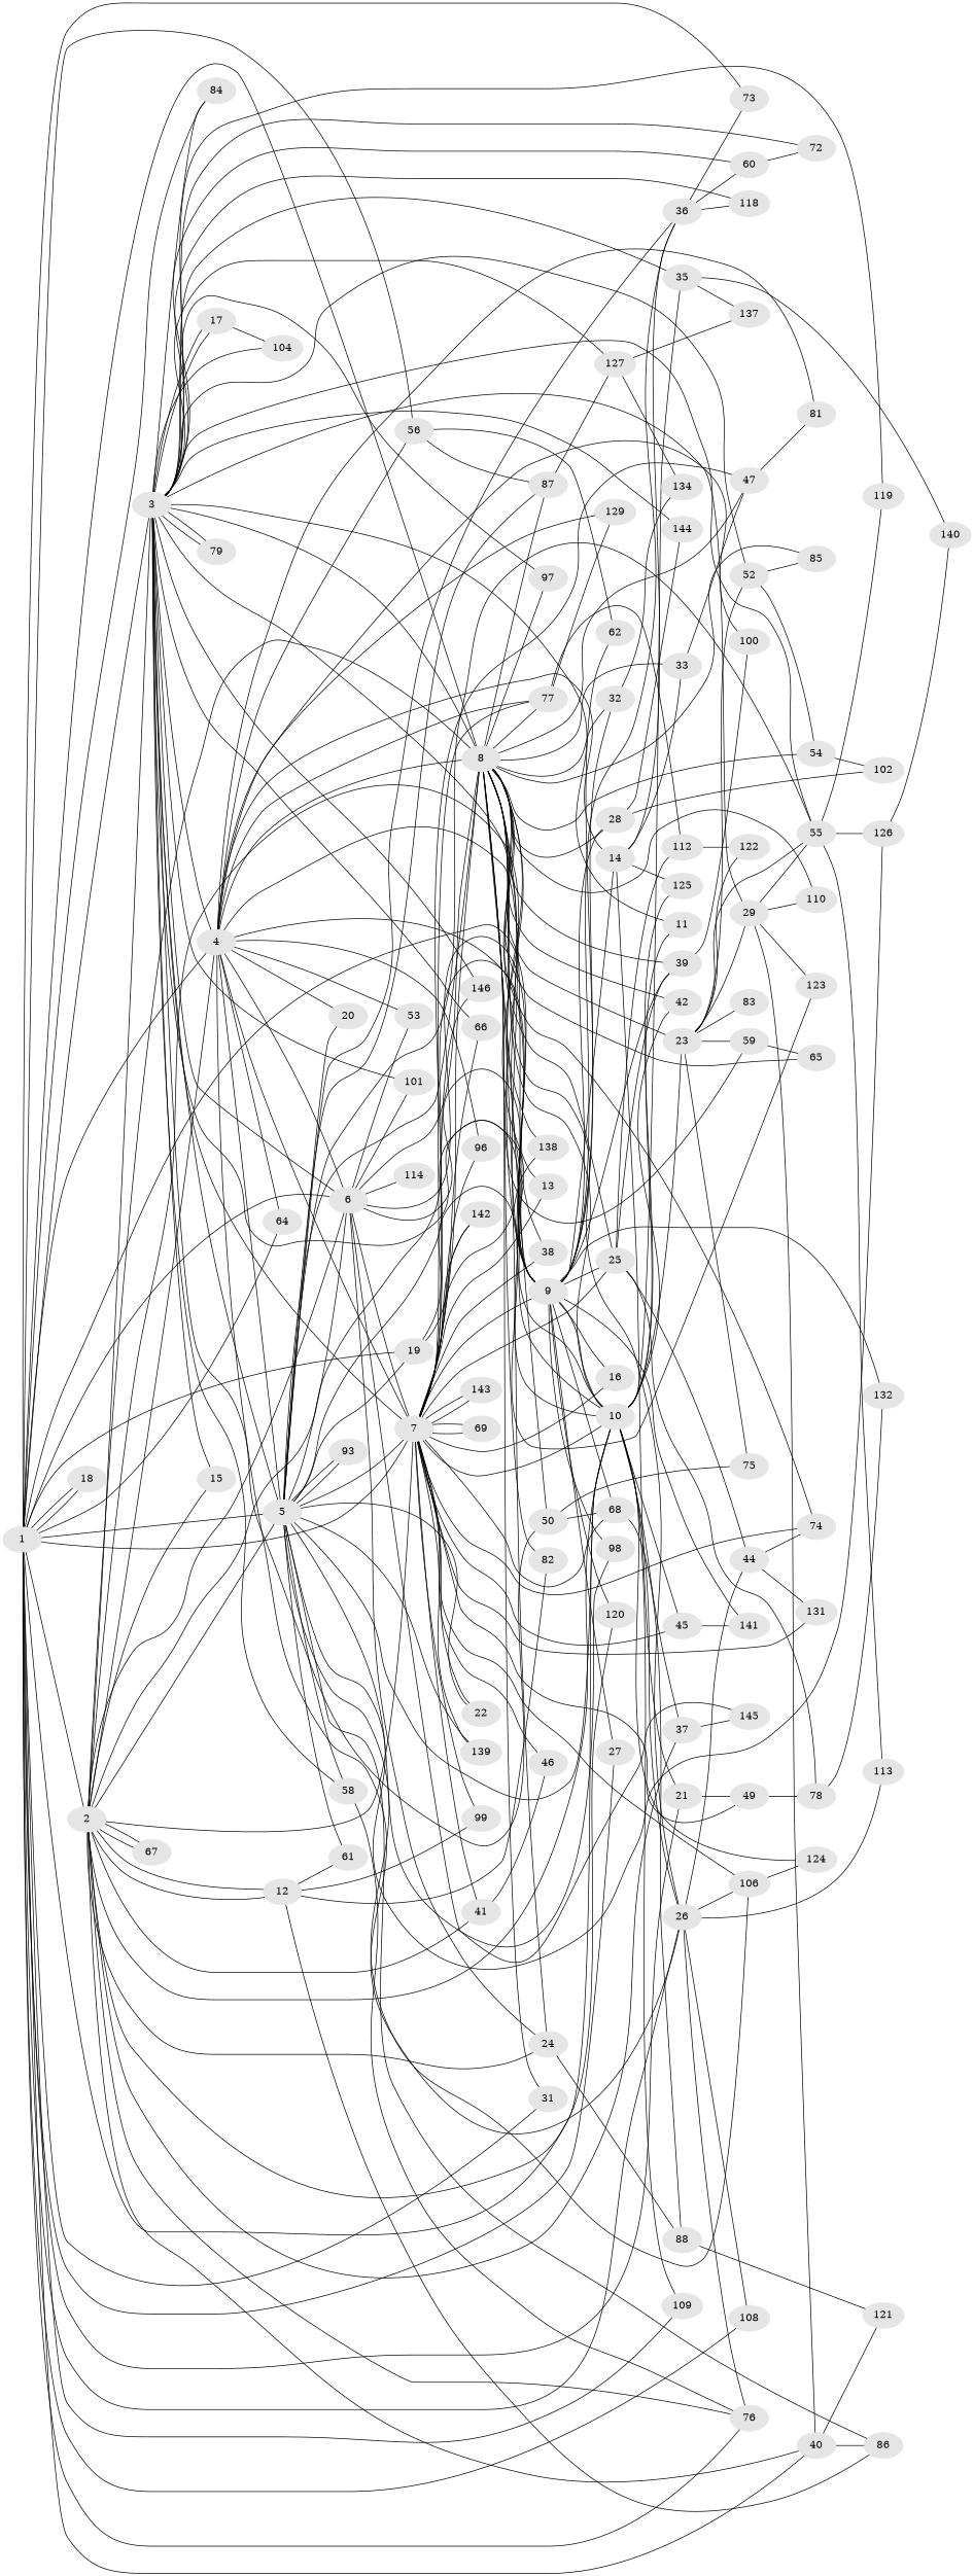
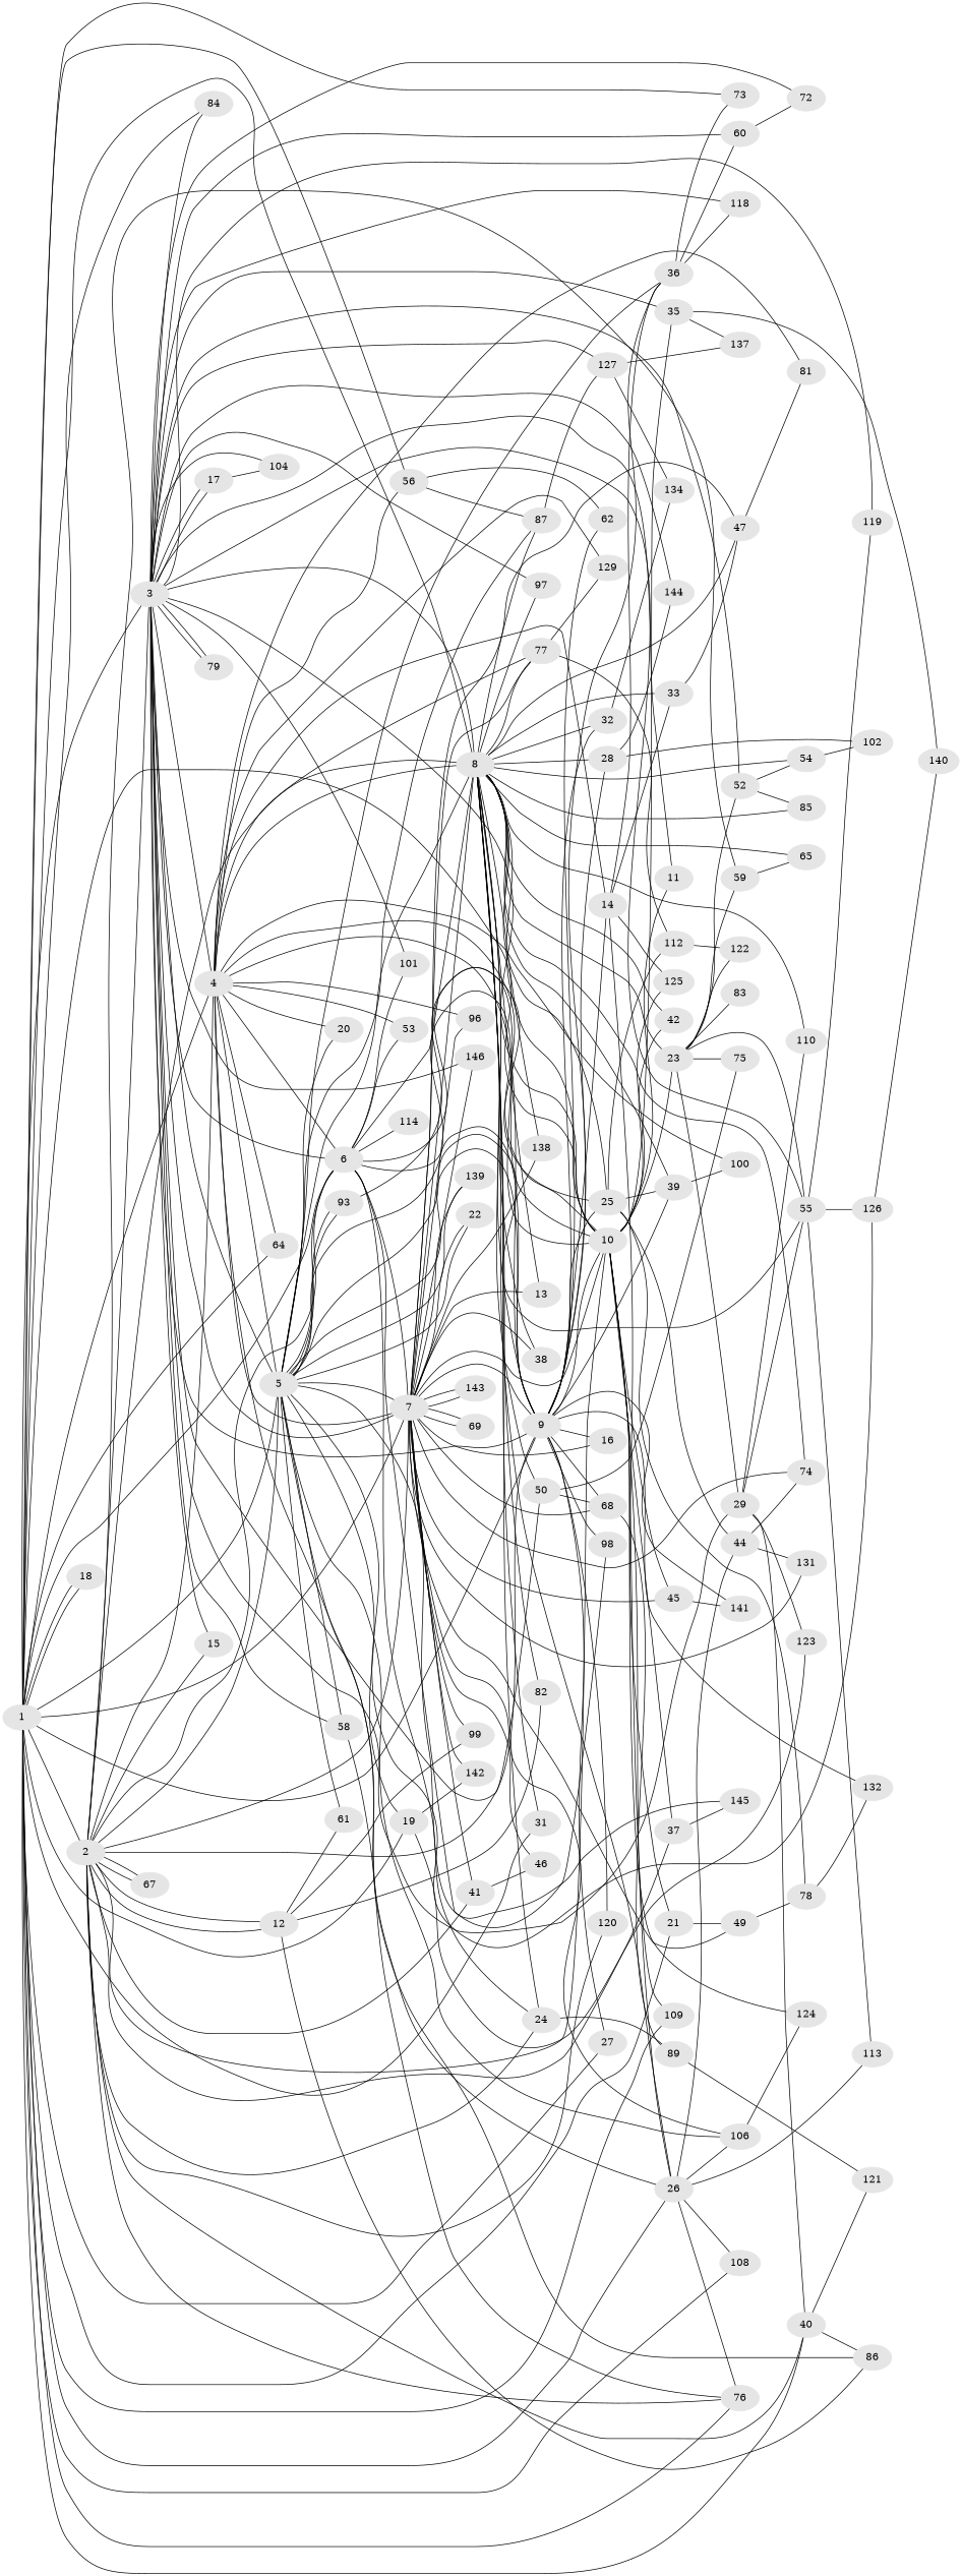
  graph {
    rankdir=LR
    node [color=gray90 style=filled]
    1 [super="+90"]
    2 [super="+34"]
    3 [super="+89"]
    4 [super="+116"]
    5 [super="+115"]
    6 [super="+70"]
    7 [super="+30"]
    8 [super="+57"]
    9 [super="+91"]
    10 [super="+107"]
    18
    19
    21
    26 [super="+133"]
    27
    31
    40 [super="+94"]
    56
    64
    73
    76 [super="+80"]
    84
    108
    109
    12 [super="+103"]
    15
    24
    37
    41
    59
    67
    120
    11
    17
    29 [super="+49"]
    35
    50 [super="+136"]
    52 [super="+63"]
    55 [super="+105"]
    58 [super="+135"]
    60
-   66
    72
    79
    97
    101
    104
    118
    119
    127
    144
    146
    14
    20
    53
    77 [super="+117"]
    81
    96
    100
    129
    22
    36 [super="+71"]
    61
    86
    87 [super="+128"]
    93
    98
    106 [super="+111"]
    126
    139
    114
    145
    13
    16
    25 [super="+92"]
    38
    45
    46
    47 [super="+51"]
    n80 [label=49]
    68 [super="+130"]
    69
    74
    99
    131
    138
    142
    143
    23 [super="+43"]
    28
    32
    33
    39
    42
    54
    65
    82
    85
    110
    62
    132
    141
    124
    125
    123
    44 [super="+95"]
    113
    121
-   88
+   88 [label=89]
    137
    140
    75
    134
    112
    78
    83
    122
    102
    1 -- 2
    1 -- 3
    1 -- 4
    1 -- 5
    1 -- 6
    1 -- 7 [weight=2]
    1 -- 8
    1 -- 9
    1 -- 10
    1 -- 18
    1 -- 18
    1 -- 19
    1 -- 21
    1 -- 26
    1 -- 27
    1 -- 31
    1 -- 40
    1 -- 56
    1 -- 64
    1 -- 73
    1 -- 76
    1 -- 84
    1 -- 108
    1 -- 109
    2 -- 3
    2 -- 4 [weight=2]
    2 -- 5 [weight=2]
    2 -- 6
    2 -- 7
    2 -- 8
    2 -- 9
    2 -- 10
    2 -- 40
    2 -- 76
    2 -- 12
    2 -- 12
    2 -- 15
    2 -- 24
    2 -- 37
    2 -- 41
    2 -- 59
    2 -- 67
    2 -- 67
    2 -- 120
    3 -- 4
    3 -- 5
    3 -- 6
    3 -- 7
    3 -- 8
    3 -- 9
    3 -- 10
    3 -- 84
    3 -- 15
    3 -- 11
    3 -- 17
    3 -- 17
    3 -- 29 [weight=2]
    3 -- 35
    3 -- 50
    3 -- 52
    3 -- 55
    3 -- 58
    3 -- 60
-   3 -- 66
    3 -- 72
    3 -- 79
    3 -- 79
    3 -- 97
    3 -- 101
    3 -- 104
    3 -- 118
    3 -- 119
    3 -- 127
    3 -- 144
    3 -- 146
    4 -- 5
    4 -- 6
    4 -- 7
    4 -- 8
    4 -- 9
    4 -- 10
    4 -- 26
    4 -- 56
    4 -- 64
    4 -- 14
    4 -- 20
    4 -- 53 [weight=2]
    4 -- 77
    4 -- 81
    4 -- 96
    4 -- 100
    4 -- 129
    5 -- 6
    5 -- 7 [weight=2]
    5 -- 8
    5 -- 9
    5 -- 10
    5 -- 19
    5 -- 55
    5 -- 58
    5 -- 20
    5 -- 22
    5 -- 36
    5 -- 61
    5 -- 86
    5 -- 87
    5 -- 93
    5 -- 93
    5 -- 98
    5 -- 106
    5 -- 126
    5 -- 139
    6 -- 7
    6 -- 8
    6 -- 9
    6 -- 10
    6 -- 24
    6 -- 101
    6 -- 53
    6 -- 114
    6 -- 145
    7 -- 8
    7 -- 9 [weight=2]
    7 -- 10
    7 -- 41
-   7 -- 66
    7 -- 146
    7 -- 77
    7 -- 96
    7 -- 22
    7 -- 106
    7 -- 139
    7 -- 13
    7 -- 16
-   7 -- 25
+   93 -- 25
    7 -- 38
    7 -- 45
    7 -- 46
    7 -- 47
    7 -- n80
    7 -- 68
    7 -- 69
    7 -- 69
    7 -- 74
    7 -- 99
    7 -- 131
    7 -- 138
    7 -- 142
    7 -- 143
    7 -- 143
    8 -- 9
    8 -- 10
    8 -- 26
    8 -- 31
    8 -- 24
    8 -- 50
    8 -- 97
    8 -- 77
    8 -- 87
    8 -- 13
    8 -- 25
    8 -- 38
    8 -- 47
    8 -- 74
    8 -- 138
    8 -- 23 [weight=2]
    8 -- 28
    8 -- 32
    8 -- 33
    8 -- 39
    8 -- 42
    8 -- 54
    8 -- 65
    8 -- 82
    8 -- 85
    8 -- 110
    9 -- 10
    9 -- 27
    9 -- 120
    9 -- 14
    9 -- 36
    9 -- 98
    9 -- 16
    9 -- 25
    9 -- 68
    9 -- 28
    9 -- 32
    9 -- 39
    9 -- 62
    9 -- 132
    9 -- 141
    10 -- 26
    10 -- 109
    10 -- 37
    10 -- 11
    10 -- 35
    10 -- 45
    10 -- 23
    10 -- 42
    10 -- 124
    10 -- 125
    19 -- 142
    19 -- 123
    21 -- n80
    26 -- 76
    26 -- 108
    26 -- 106
    26 -- 44
    26 -- 113
    40 -- 86
    40 -- 121
    56 -- 87
    56 -- 62
    12 -- 61
    12 -- 86
    12 -- 99
    12 -- 82
    24 -- 88
    37 -- 145
    41 -- 46
    59 -- 65
    17 -- 104
    29 -- 40
    29 -- 55
    29 -- 110
    29 -- 123
    35 -- 137
    35 -- 140
    50 -- 68
    50 -- 75
    52 -- 54
    52 -- 85
    55 -- 119
    55 -- 126
    55 -- 113
    58 -- 76
    60 -- 72
    127 -- 137
    127 -- 134
    14 -- 21
    14 -- 36
    14 -- 33
    14 -- 125
    77 -- 129
    77 -- 112
    36 -- 73
    36 -- 60
    36 -- 118
    87 -- 127
    106 -- 124
    126 -- 140
    25 -- 39
    25 -- 44
    25 -- 112
    25 -- 78
    45 -- 141
    47 -- 81
    n80 -- 78
    68 -- 88
    23 -- 59
    23 -- 29
    23 -- 52 [weight=2]
    23 -- 55
    23 -- 75
    23 -- 83
    23 -- 122
    28 -- 144
    28 -- 102
    32 -- 134
    33 -- 47
    39 -- 100
    54 -- 102
    44 -- 74
    44 -- 131
    88 -- 121
    112 -- 122
    78 -- 132
  }
